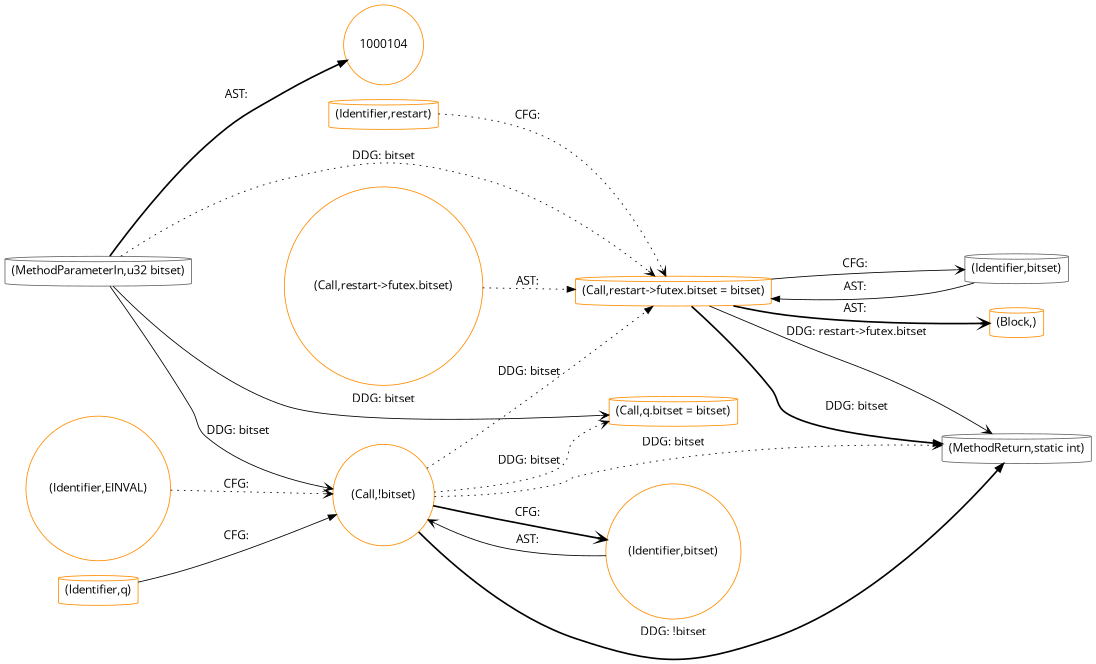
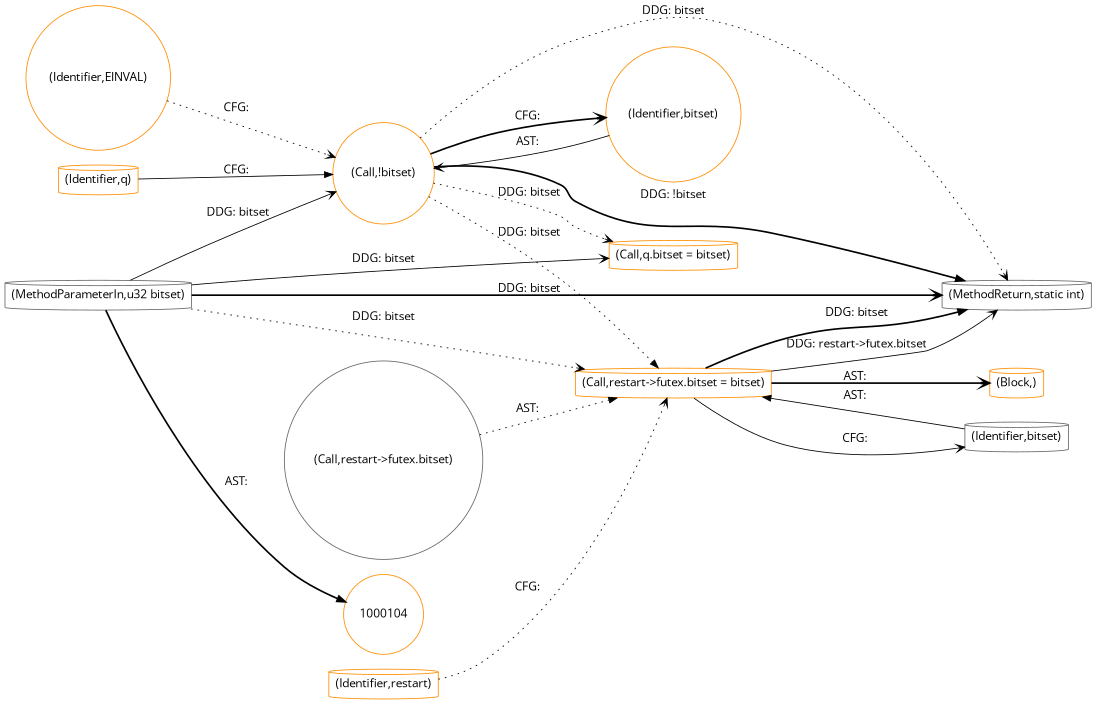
  digraph {
    fontname="Open Sans"
    rankdir=LR
    node [color=darkorange fontname="Open Sans" shape=cylinder]
    edge [arrowhead=vee fontname="Open Sans" style=solid]
    n1 [label="(Call,restart->futex.bitset = bitset)"]
    n2 [label="(Block,)"]
    n3 [color=gray40 label="(Identifier,bitset)"]
    n4 [color=gray40 label="(MethodReturn,static int)"]
    n5 [color=gray40 label="(MethodParameterIn,u32 bitset)"]
    n6 [label="(Call,!bitset)" shape=circle]
    n7 [label="(Call,q.bitset = bitset)"]
    1000104 [shape=circle]
    n9 [label="(Identifier,bitset)" shape=circle]
    n10 [label="(Identifier,EINVAL)" shape=circle]
-   n11 [label="(Call,restart->futex.bitset)" shape=circle]
+   n11 [color=gray40 label="(Call,restart->futex.bitset)" shape=circle]
    n12 [label="(Identifier,q)"]
    n13 [label="(Identifier,restart)"]
    n1 -> n2 [label="AST: " style=bold]
    n1 -> n3 [label="CFG: "]
    n1 -> n4 [label="DDG: restart->futex.bitset"]
    n1 -> n4 [arrowhead=normal label="DDG: bitset" style=bold]
    n3 -> n1 [arrowhead=normal label="AST: "]
    n5 -> n1 [label="DDG: bitset" style=dotted]
+   n5 -> n4 [label="DDG: bitset" style=bold]
    n5 -> n6 [label="DDG: bitset"]
    n5 -> n7 [label="DDG: bitset"]
    n5 -> 1000104 [arrowhead=normal label="AST: " style=bold]
    n6 -> n1 [arrowhead=normal label="DDG: bitset" style=dotted]
    n6 -> n4 [label="DDG: bitset" style=dotted]
    n6 -> n4 [arrowhead=normal label="DDG: !bitset" style=bold]
    n6 -> n7 [label="DDG: bitset" style=dotted]
    n6 -> n9 [label="CFG: " style=bold]
    n9 -> n6 [label="AST: "]
    n10 -> n6 [label="CFG: " style=dotted]
    n11 -> n1 [arrowhead=normal label="AST: " style=dotted]
    n12 -> n6 [arrowhead=normal label="CFG: "]
    n13 -> n1 [label="CFG: " style=dotted]
  }
